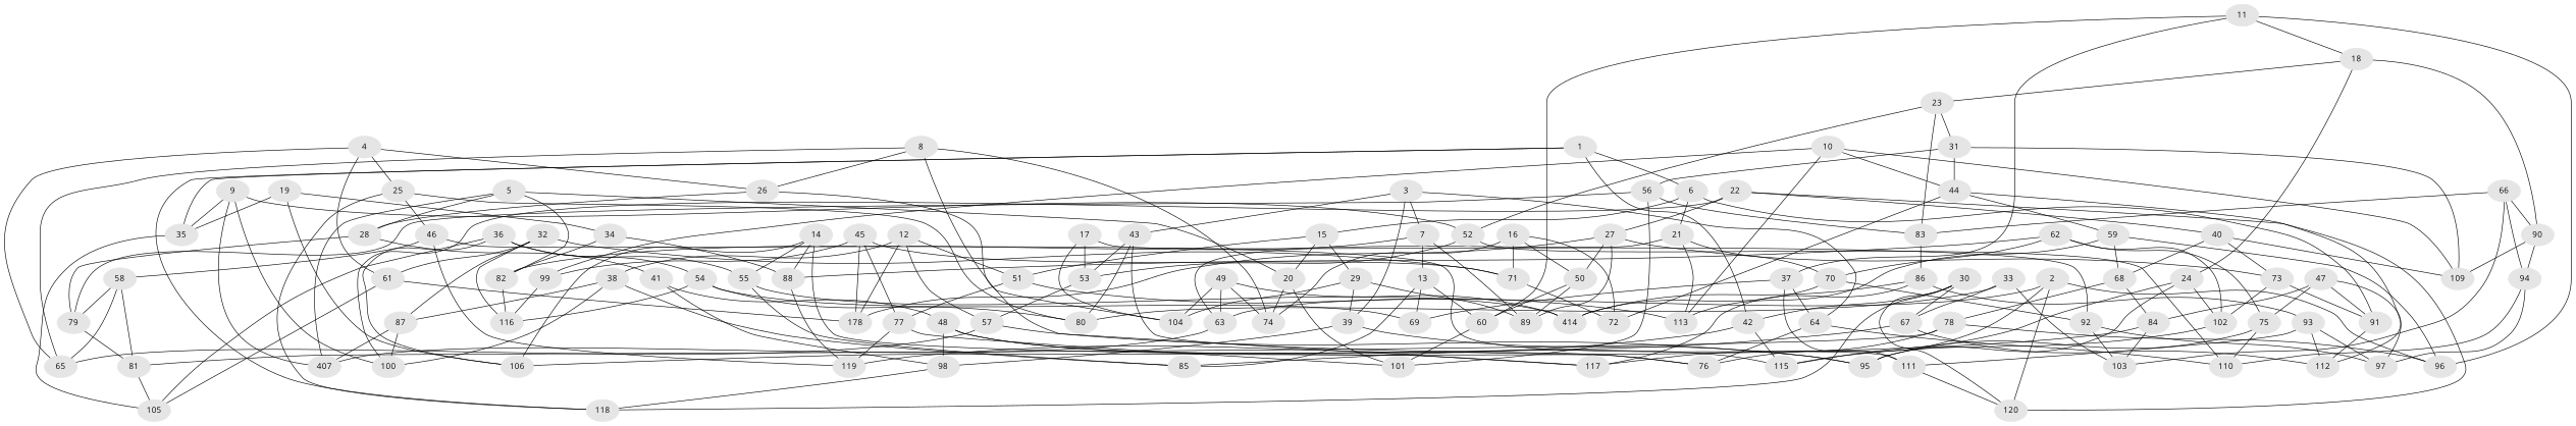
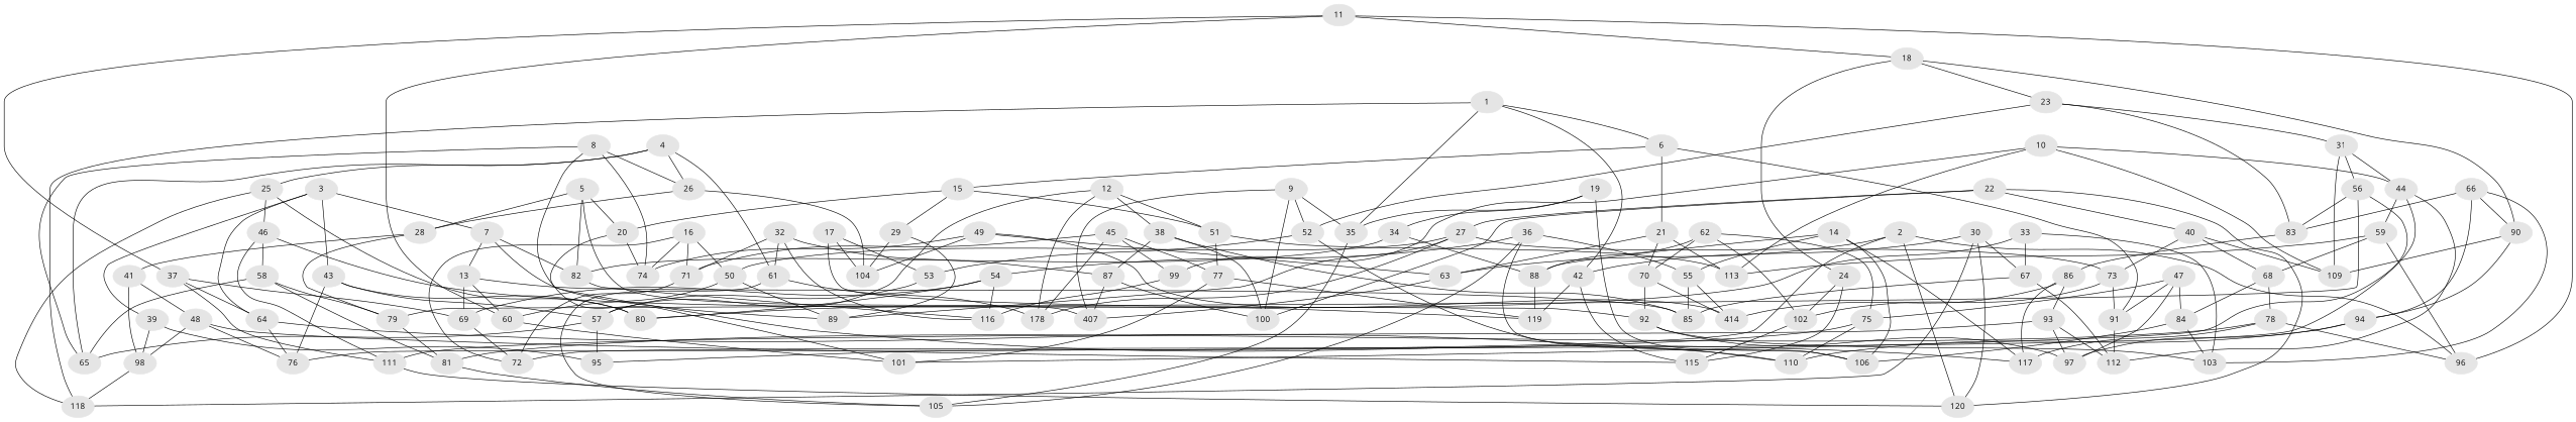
  graph {
    fontname="Open Sans"
    node [color=gray90 fontname="Open Sans" style=filled]
    edge [fontname="Open Sans"]
    1
    6
    35
    42
    118
    15
    21
    91
    105
    115
    119
    2
    63
    76
    96
    120
    n17 [label=407]
    3
    7
    39
    43
    64
    82
    13
    89
    95
    98
    53
    80
    110
    4
    25
    26
    61
    65
    46
    28
    104
    n39 [label=178]
    5
    20
    74
    101
    41
    79
    116
    51
    29
    113
    70
    112
    60
    69
    85
    8
    117
    9
    52
    100
    10
    44
    99
    109
    72
    59
    11
    18
    37
    23
    24
    90
    111
    12
    38
    57
    87
    77
    14
    55
    88
    106
    n82 [label=414]
    16
    50
    71
    17
    92
    103
    97
    31
    83
    102
    94
    19
    34
    22
    27
    40
    73
    68
    56
    86
    58
    48
    81
    30
    67
    32
    33
    36
    54
    84
    78
    45
    47
    75
    49
    62
    66
    93
    1 -- 6
    1 -- 35
    1 -- 42
    1 -- 118
    6 -- 15
    6 -- 21
    6 -- 91
    35 -- 105
    42 -- 115
    42 -- 119
    15 -- 20
    15 -- 51
    15 -- 29
    21 -- 63
    21 -- 113
    21 -- 70
    91 -- 112
    2 -- 63
    2 -- 76
    2 -- 96
    2 -- 120
    63 -- n17
    3 -- 7
    3 -- 39
    3 -- 43
    3 -- 64
    7 -- 82
    7 -- 13
    7 -- 89
    39 -- 95
    39 -- 98
    43 -- 76
-   43 -- 53
+   43 -- 57
    43 -- 80
    64 -- 76
    64 -- 110
    82 -- 116
    13 -- 60
    13 -- 69
    13 -- 85
    98 -- 118
    53 -- 57
    4 -- 25
    4 -- 26
    4 -- 61
    4 -- 65
    25 -- 118
    25 -- 80
    25 -- 46
    26 -- 28
    26 -- 104
    61 -- 105
    61 -- n39
    46 -- 119
    46 -- 111
    46 -- 58
    28 -- 41
    28 -- 79
    5 -- n17
    5 -- 82
    5 -- 28
    5 -- 20
    20 -- 74
    20 -- 101
    41 -- 98
    41 -- 48
    79 -- 81
    51 -- 113
    51 -- 77
-   29 -- 39
    29 -- 89
    29 -- 104
    70 -- n82
    70 -- 92
    60 -- 101
+   69 -- 72
    8 -- 26
    8 -- 65
    8 -- 74
    8 -- 117
    9 -- 35
    9 -- n17
    9 -- 52
    9 -- 100
    52 -- 53
    52 -- 110
    10 -- 113
    10 -- 44
    10 -- 99
    10 -- 109
    44 -- 112
    44 -- 72
    44 -- 59
    99 -- 116
    59 -- 96
    59 -- 113
    59 -- 68
    11 -- 96
    11 -- 60
    11 -- 18
    11 -- 37
    18 -- 23
    18 -- 24
    18 -- 90
    37 -- 64
    37 -- 69
    37 -- 111
    23 -- 52
    23 -- 31
    23 -- 83
    24 -- 115
-   24 -- 95
    24 -- 102
    90 -- 109
    90 -- 94
    111 -- 120
    12 -- n39
    12 -- 51
    12 -- 38
    12 -- 57
    38 -- 85
    38 -- 100
    38 -- 87
    57 -- 95
    57 -- 65
    87 -- n17
    87 -- 100
    77 -- 119
    77 -- 101
    14 -- 117
    14 -- 55
    14 -- 88
    14 -- 106
    55 -- 85
    55 -- n82
    88 -- 119
    16 -- 74
    16 -- 72
    16 -- 50
    16 -- 71
    50 -- 89
    50 -- 60
    71 -- 72
    17 -- 53
    17 -- 104
    17 -- 92
    92 -- 103
    92 -- 97
    31 -- 44
    31 -- 109
    31 -- 56
    83 -- 86
    102 -- 115
    94 -- 110
    94 -- 97
    19 -- 35
    19 -- 106
    19 -- 34
    34 -- 82
    34 -- 88
    22 -- 120
    22 -- 100
    22 -- 27
    22 -- 40
    27 -- 89
    27 -- n39
    27 -- 50
    27 -- 73
    40 -- 109
    40 -- 73
    40 -- 68
    73 -- 91
    73 -- 102
    68 -- 84
    68 -- 78
    56 -- 101
    56 -- 79
    56 -- 83
    86 -- 117
    86 -- n82
    86 -- 93
    58 -- 65
    58 -- 79
    58 -- 81
    48 -- 115
    48 -- 76
    48 -- 98
    81 -- 105
    30 -- 42
    30 -- 118
    30 -- 120
    30 -- 67
    67 -- 112
    67 -- 85
    32 -- 61
    32 -- 116
    32 -- 87
    32 -- 71
    33 -- 80
    33 -- 103
    33 -- 67
    36 -- 105
    36 -- 55
    36 -- 106
    36 -- 54
    54 -- 80
    54 -- 116
    54 -- 69
    84 -- 106
    84 -- 103
    78 -- 96
    78 -- 117
    78 -- 81
    45 -- n39
    45 -- 99
    45 -- 77
    45 -- 71
    47 -- 91
    47 -- 97
    47 -- 84
    47 -- 75
    75 -- 95
    75 -- 110
    49 -- 63
    49 -- 104
    49 -- 74
    49 -- n82
    62 -- 70
    62 -- 88
    62 -- 102
    62 -- 75
    66 -- 90
    66 -- 103
    66 -- 83
    66 -- 94
    93 -- 112
    93 -- 111
    93 -- 97
  }
